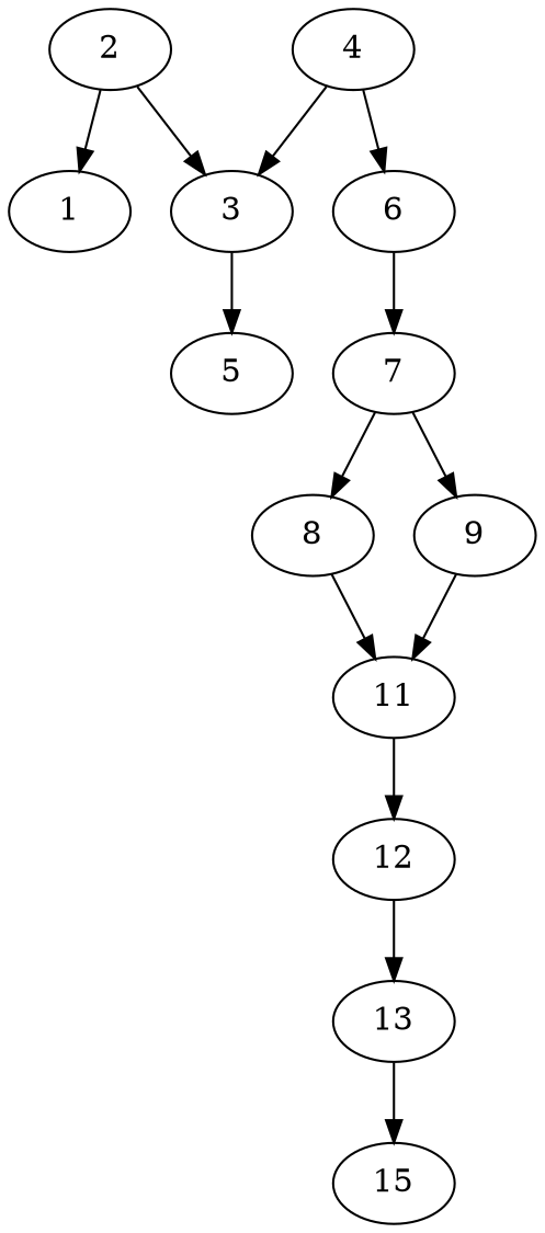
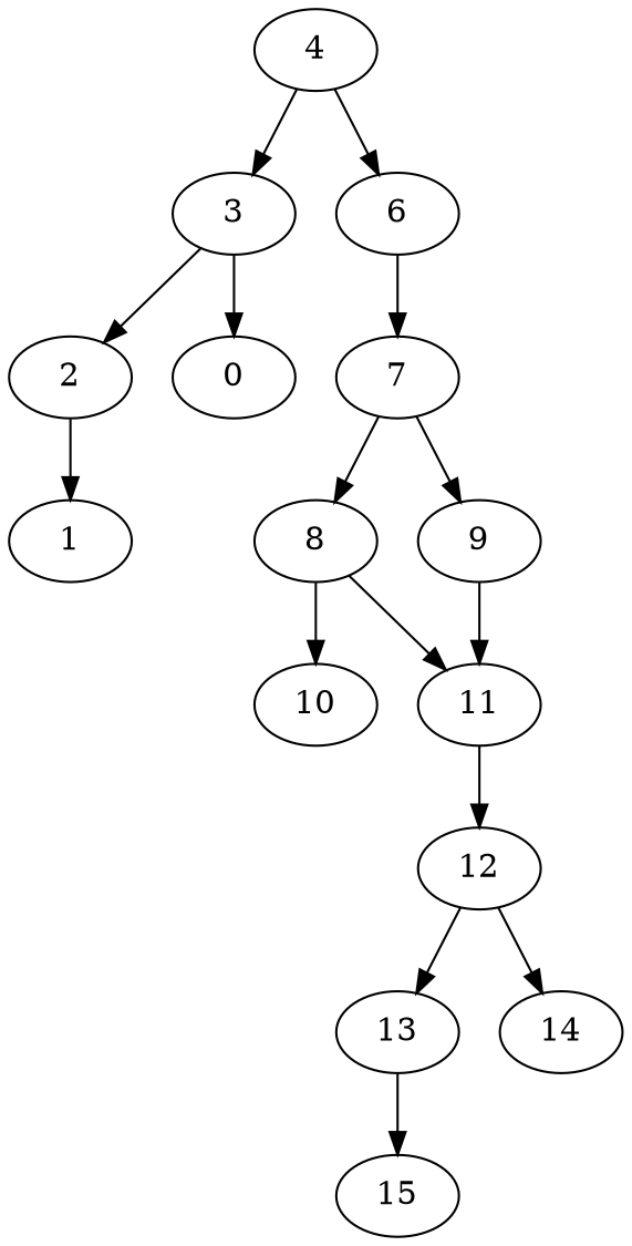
  digraph {
    node [alpha=0.13]
    1 [expect_size=48194560]
    2 [alpha=0.11 expect_size=22502400]
    3 [alpha=0.14 expect_size=22785024]
-   5 [alpha=0.12 expect_size=44811264]
+   5 [alpha=0.12 expect_size=44811264 label=0]
    4 [alpha=0.01 expect_size=46528512]
    6 [alpha=0.07 expect_size=26504192]
    7 [alpha=0.16 expect_size=36264960]
    8 [expect_size=12352512]
    9 [alpha=0.05 expect_size=16398336]
+   10 [alpha=0.02 expect_size=13278208]
    11 [alpha=0.18 expect_size=12236800]
    12 [alpha=0.11 expect_size=42711040]
    13 [alpha=0.15 expect_size=21971968]
+   14 [alpha=0.16 expect_size=7845888]
    15 [expect_size=9837568]
    2 -> 1
-   2 -> 3
+   3 -> 2
    3 -> 5
    4 -> 3
    4 -> 6
    6 -> 7
    7 -> 8
    7 -> 9
+   8 -> 10
    8 -> 11
    9 -> 11
    11 -> 12
    12 -> 13
+   12 -> 14
    13 -> 15
  }
